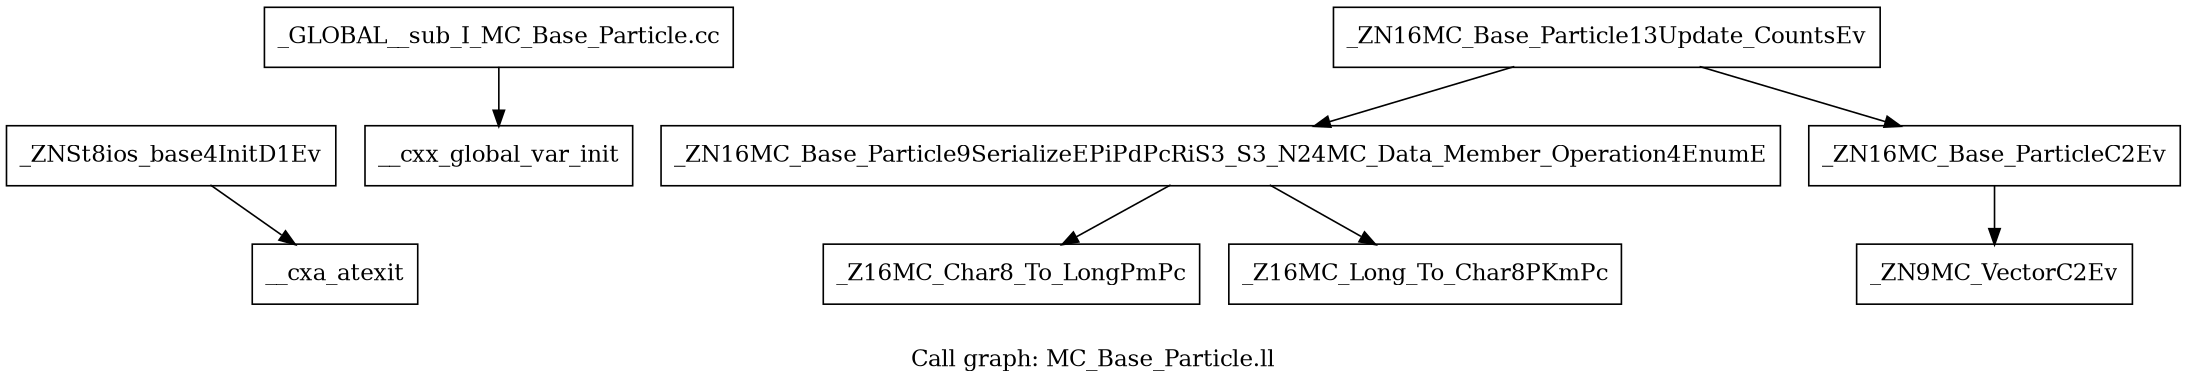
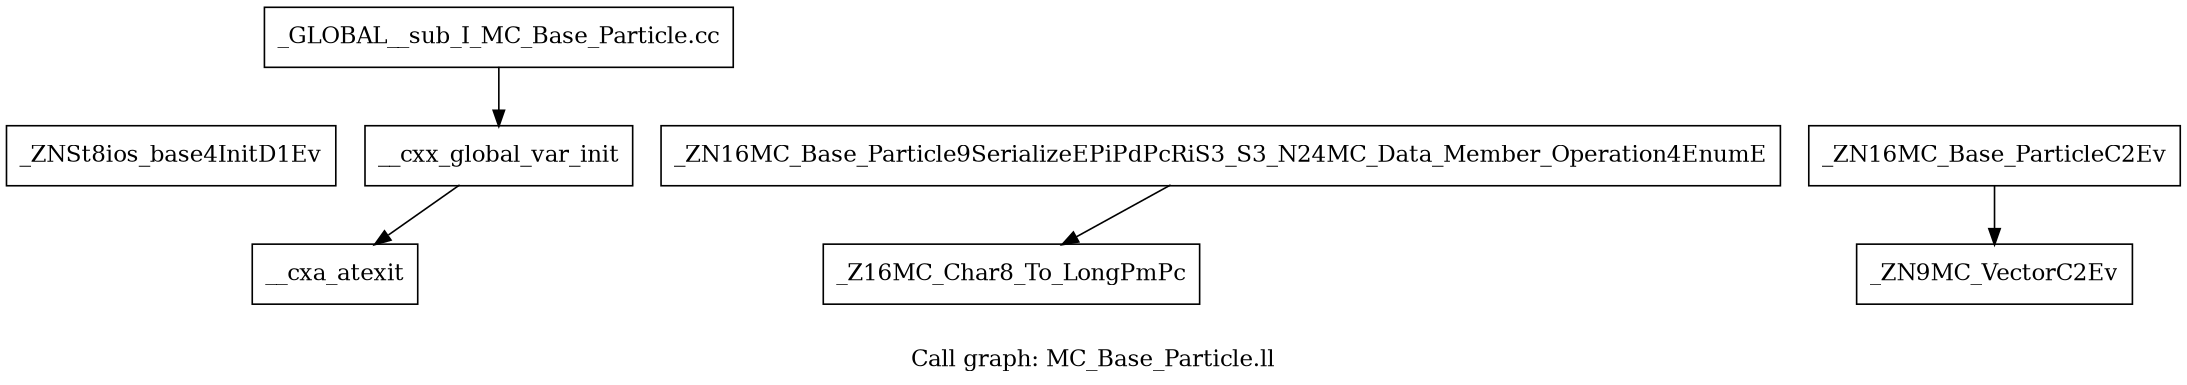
  digraph {
    label="Call graph: MC_Base_Particle.ll"
    node [shape=record]
    n1 [label="{__cxx_global_var_init}"]
    n2 [label="{__cxa_atexit}"]
    n3 [label="{_ZNSt8ios_base4InitD1Ev}"]
    n4 [label="{_Z16MC_Char8_To_LongPmPc}"]
-   n5 [label="{_Z16MC_Long_To_Char8PKmPc}"]
    n6 [label="{_ZN16MC_Base_Particle9SerializeEPiPdPcRiS3_S3_N24MC_Data_Member_Operation4EnumE}"]
-   n7 [label="{_ZN16MC_Base_Particle13Update_CountsEv}"]
    n8 [label="{_ZN16MC_Base_ParticleC2Ev}"]
    n9 [label="{_ZN9MC_VectorC2Ev}"]
    n10 [label="{_GLOBAL__sub_I_MC_Base_Particle.cc}"]
-   n3 -> n2
+   n1 -> n2
    n6 -> n4
-   n6 -> n5
-   n7 -> n6
-   n7 -> n8
    n8 -> n9
    n10 -> n1
  }
